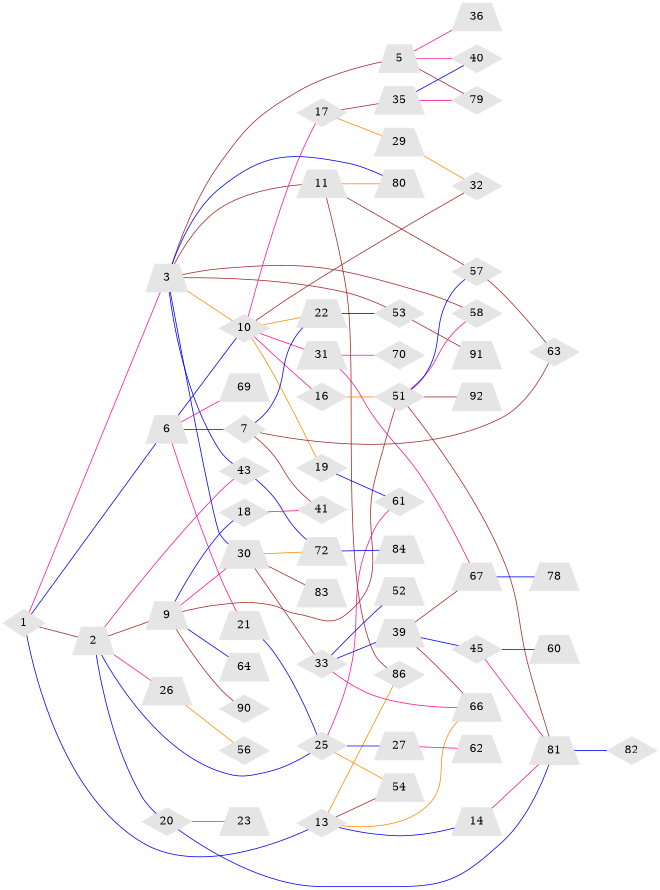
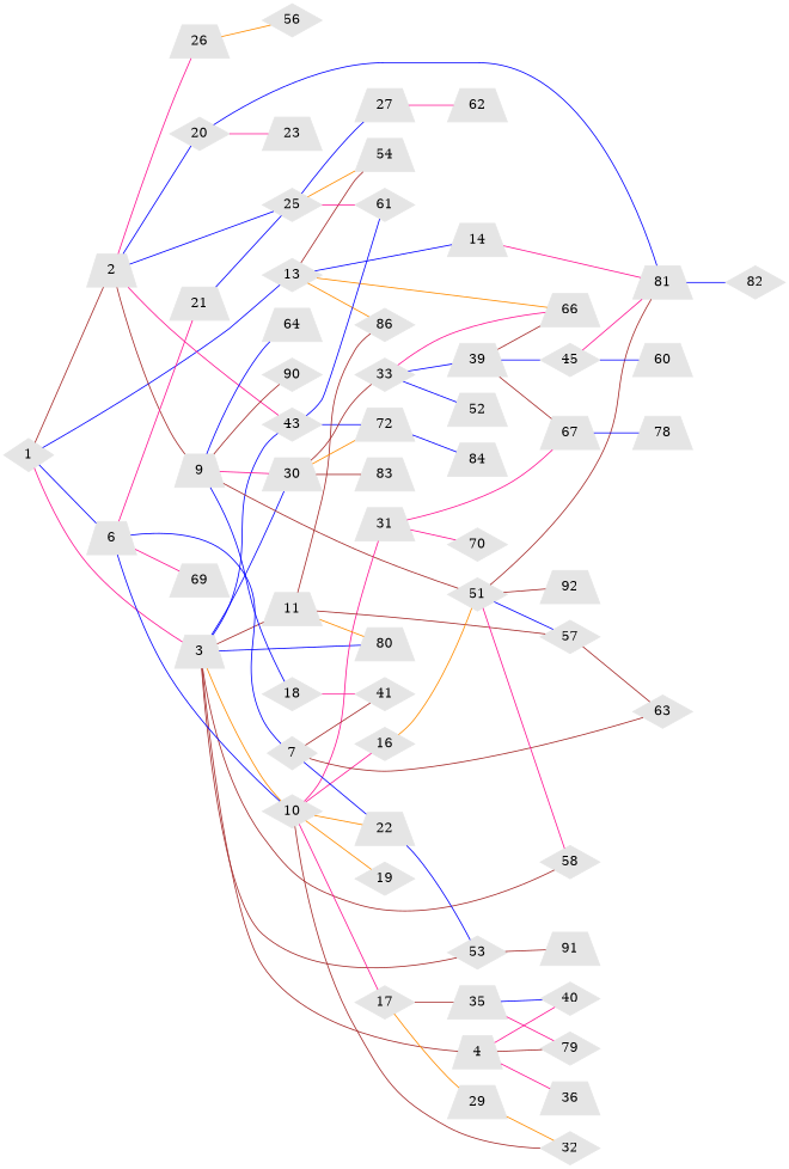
  graph {
    rankdir=LR
    node [color=gray90 shape=trapezium style=filled]
    edge [color=blue]
    1 [shape=diamond super="+94"]
    2 [super="+15"]
    3 [super="+76"]
    6
    13 [shape=diamond super="+46"]
    9 [super="+28"]
    20 [shape=diamond]
    25 [shape=diamond super="+77"]
    26 [super="+48"]
    43 [shape=diamond super="+73"]
-   5 [super="+89"]
+   5 [super="+89" label=4]
    10 [shape=diamond super="+12"]
    11 [super="+42"]
    30 [super="+87"]
    53 [shape=diamond]
    58 [shape=diamond]
    80
    7 [shape=diamond super="+8"]
    21 [super="+68"]
    69 [super="+99"]
    86 [shape=diamond]
    14 [super="+96"]
    54
    66 [super="+95"]
    18 [shape=diamond super="+74"]
    51 [shape=diamond super="+55"]
    64
    90 [shape=diamond]
    23
    81 [super="+98"]
    61 [shape=diamond]
    27 [super="+47"]
    56 [shape=diamond]
    72
    36 [super="+88"]
    40 [shape=diamond super="+49"]
    79 [shape=diamond]
    22 [super="+50"]
    16 [shape=diamond]
    17 [shape=diamond super="+24"]
    19 [shape=diamond super="+37"]
    31 [super="+38"]
    32 [shape=diamond]
    57 [shape=diamond super="+93"]
    33 [shape=diamond super="+34"]
    83
    91
    41 [shape=diamond]
    63 [shape=diamond super="+75"]
    92
    29 [super="+44"]
    35 [super="+97"]
    67
    70 [shape=diamond]
    82 [shape=diamond super="+85"]
    62 [super="+71"]
    39 [super="+100"]
    52
    84
    78
    45 [shape=diamond super="+59"]
    60
    1 -- 2 [color=brown]
    1 -- 3 [color=deeppink]
    1 -- 6
    1 -- 13
    2 -- 9 [color=brown]
    2 -- 20
    2 -- 25
    2 -- 26 [color=deeppink]
    2 -- 43 [color=deeppink]
    3 -- 43
    3 -- 5 [color=brown]
    3 -- 10 [color=darkorange]
    3 -- 11 [color=brown]
    3 -- 30
    3 -- 53 [color=brown]
    3 -- 58 [color=brown]
    3 -- 80
    6 -- 10
    6 -- 7
    6 -- 21 [color=deeppink]
    6 -- 69 [color=deeppink]
    13 -- 86 [color=darkorange]
    13 -- 14
    13 -- 54 [color=brown]
    13 -- 66 [color=darkorange]
    9 -- 30 [color=deeppink]
    9 -- 18
    9 -- 51 [color=brown]
    9 -- 64
    9 -- 90 [color=brown]
    20 -- 23 [color=deeppink]
    20 -- 81
    25 -- 54 [color=darkorange]
    25 -- 61 [color=deeppink]
    25 -- 27
    26 -- 56 [color=darkorange]
    43 -- 72
    5 -- 36 [color=deeppink]
    5 -- 40 [color=deeppink]
    5 -- 79 [color=brown]
    10 -- 22 [color=darkorange]
    10 -- 16 [color=deeppink]
    10 -- 17 [color=deeppink]
    10 -- 19 [color=darkorange]
    10 -- 31 [color=deeppink]
    10 -- 32 [color=brown]
    11 -- 80 [color=darkorange]
    11 -- 86 [color=brown]
    11 -- 57 [color=brown]
    30 -- 72 [color=darkorange]
    30 -- 33 [color=brown]
    30 -- 83 [color=brown]
    53 -- 91 [color=brown]
    7 -- 22
    7 -- 41 [color=brown]
    7 -- 63 [color=brown]
    21 -- 25
    14 -- 81 [color=deeppink]
    18 -- 41 [color=deeppink]
    51 -- 58 [color=deeppink]
    51 -- 81 [color=brown]
    51 -- 57 [weight=2]
    51 -- 92 [color=brown]
    81 -- 82
    27 -- 62 [color=deeppink]
    72 -- 84
    22 -- 53
    16 -- 51 [color=darkorange]
    17 -- 29 [color=darkorange]
    17 -- 35 [color=brown]
-   19 -- 61
+   43 -- 61
    31 -- 67 [color=deeppink]
    31 -- 70 [color=deeppink]
    57 -- 63 [color=brown]
    33 -- 66 [color=deeppink]
    33 -- 39
    33 -- 52
    29 -- 32 [color=darkorange]
    35 -- 40
    35 -- 79 [color=deeppink]
    67 -- 78
    39 -- 66 [color=brown]
    39 -- 67 [color=brown]
    39 -- 45
    45 -- 81 [color=deeppink]
    45 -- 60
  }
